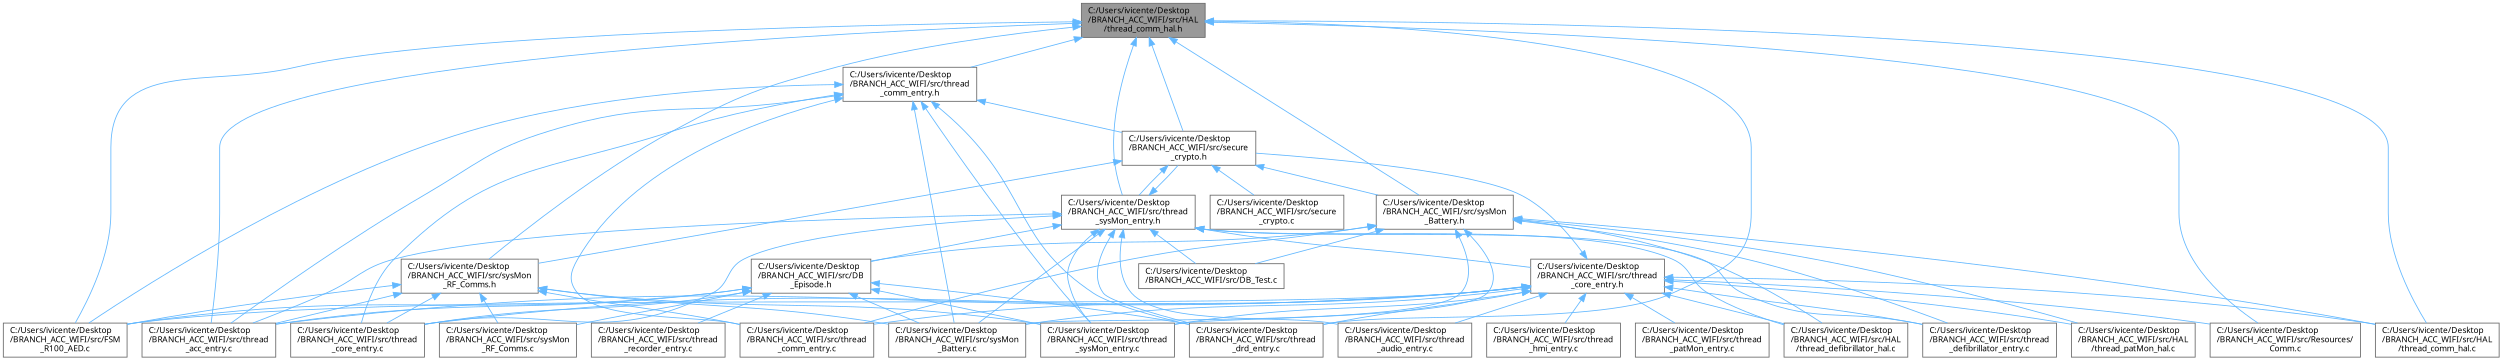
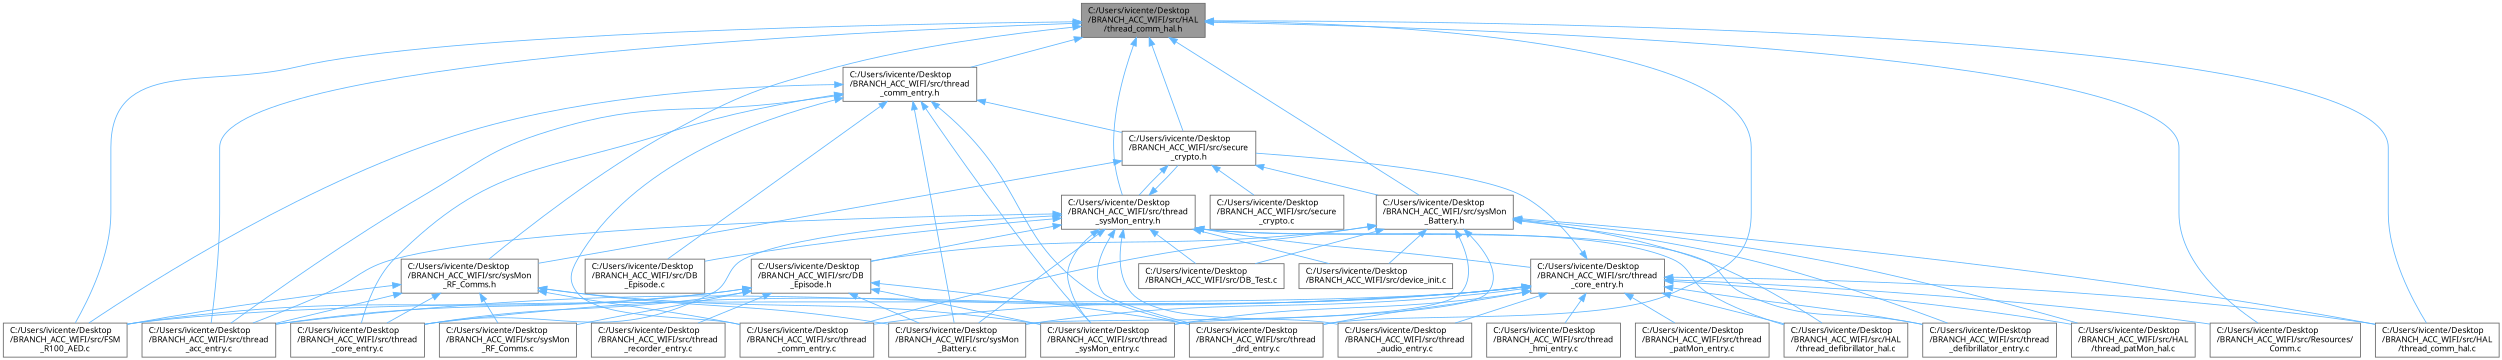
  digraph {
    fontname="Noto Sans"
    node [color=grey40 fillcolor=white fontname="Noto Sans" fontsize=10 shape=box style=filled]
    edge [color=steelblue1 dir=back fontname="Noto Sans" fontsize=10 labelfontname=Helvetica labelfontsize=10 style=solid]
    n1 [color=gray40 fillcolor=grey60 fontcolor=black height=0.2 label="C:/Users/ivicente/Desktop\l/BRANCH_ACC_WIFI/src/HAL\l/thread_comm_hal.h" width=0.4]
    n2 [height=0.2 label="C:/Users/ivicente/Desktop\l/BRANCH_ACC_WIFI/src/FSM\l_R100_AED.c" width=0.4]
    n3 [height=0.2 label="C:/Users/ivicente/Desktop\l/BRANCH_ACC_WIFI/src/HAL\l/thread_comm_hal.c" width=0.4]
    n4 [height=0.2 label="C:/Users/ivicente/Desktop\l/BRANCH_ACC_WIFI/src/Resources/\lComm.c" width=0.4]
    n5 [height=0.2 label="C:/Users/ivicente/Desktop\l/BRANCH_ACC_WIFI/src/secure\l_crypto.h" width=0.4]
    n6 [height=0.2 label="C:/Users/ivicente/Desktop\l/BRANCH_ACC_WIFI/src/sysMon\l_Battery.h" width=0.4]
    n7 [height=0.2 label="C:/Users/ivicente/Desktop\l/BRANCH_ACC_WIFI/src/thread\l_acc_entry.c" width=0.4]
    n8 [height=0.2 label="C:/Users/ivicente/Desktop\l/BRANCH_ACC_WIFI/src/thread\l_drd_entry.c" width=0.4]
    n9 [height=0.2 label="C:/Users/ivicente/Desktop\l/BRANCH_ACC_WIFI/src/sysMon\l_RF_Comms.h" width=0.4]
    n10 [height=0.2 label="C:/Users/ivicente/Desktop\l/BRANCH_ACC_WIFI/src/thread\l_sysMon_entry.h" width=0.4]
    n11 [height=0.2 label="C:/Users/ivicente/Desktop\l/BRANCH_ACC_WIFI/src/thread\l_comm_entry.h" width=0.4]
    n12 [height=0.2 label="C:/Users/ivicente/Desktop\l/BRANCH_ACC_WIFI/src/secure\l_crypto.c" width=0.4]
    n13 [height=0.2 label="C:/Users/ivicente/Desktop\l/BRANCH_ACC_WIFI/src/DB\l_Episode.h" width=0.4]
    n14 [height=0.2 label="C:/Users/ivicente/Desktop\l/BRANCH_ACC_WIFI/src/sysMon\l_Battery.c" width=0.4]
    n15 [height=0.2 label="C:/Users/ivicente/Desktop\l/BRANCH_ACC_WIFI/src/thread\l_sysMon_entry.c" width=0.4]
    n16 [height=0.2 label="C:/Users/ivicente/Desktop\l/BRANCH_ACC_WIFI/src/DB_Test.c" width=0.4]
    n17 [height=0.2 label="C:/Users/ivicente/Desktop\l/BRANCH_ACC_WIFI/src/HAL\l/thread_defibrillator_hal.c" width=0.4]
    n18 [height=0.2 label="C:/Users/ivicente/Desktop\l/BRANCH_ACC_WIFI/src/HAL\l/thread_patMon_hal.c" width=0.4]
+   n19 [height=0.2 label="C:/Users/ivicente/Desktop\l/BRANCH_ACC_WIFI/src/device_init.c" width=0.4]
    n20 [height=0.2 label="C:/Users/ivicente/Desktop\l/BRANCH_ACC_WIFI/src/thread\l_comm_entry.c" width=0.4]
    n21 [height=0.2 label="C:/Users/ivicente/Desktop\l/BRANCH_ACC_WIFI/src/thread\l_defibrillator_entry.c" width=0.4]
    n22 [height=0.2 label="C:/Users/ivicente/Desktop\l/BRANCH_ACC_WIFI/src/sysMon\l_RF_Comms.c" width=0.4]
    n23 [height=0.2 label="C:/Users/ivicente/Desktop\l/BRANCH_ACC_WIFI/src/thread\l_core_entry.c" width=0.4]
+   n24 [height=0.2 label="C:/Users/ivicente/Desktop\l/BRANCH_ACC_WIFI/src/DB\l_Episode.c" width=0.4]
    n25 [height=0.2 label="C:/Users/ivicente/Desktop\l/BRANCH_ACC_WIFI/src/thread\l_audio_entry.c" width=0.4]
    n26 [height=0.2 label="C:/Users/ivicente/Desktop\l/BRANCH_ACC_WIFI/src/thread\l_core_entry.h" width=0.4]
    n27 [height=0.2 label="C:/Users/ivicente/Desktop\l/BRANCH_ACC_WIFI/src/thread\l_recorder_entry.c" width=0.4]
    n28 [height=0.2 label="C:/Users/ivicente/Desktop\l/BRANCH_ACC_WIFI/src/thread\l_hmi_entry.c" width=0.4]
    n29 [height=0.2 label="C:/Users/ivicente/Desktop\l/BRANCH_ACC_WIFI/src/thread\l_patMon_entry.c" width=0.4]
    n1 -> n2
    n1 -> n3
    n1 -> n4
    n1 -> n5
    n1 -> n6
    n1 -> n7
    n1 -> n8
    n1 -> n9
    n1 -> n10
    n1 -> n11
    n5 -> n6
    n5 -> n9
    n5 -> n10
    n5 -> n12
    n6 -> n3
    n6 -> n13
    n6 -> n14
    n6 -> n15
    n6 -> n16
    n6 -> n17
    n6 -> n18
+   n6 -> n19
    n6 -> n20
    n6 -> n21
    n9 -> n2
    n9 -> n7
    n9 -> n14
    n9 -> n15
    n9 -> n20
    n9 -> n22
    n9 -> n23
    n10 -> n5
    n10 -> n7
    n10 -> n8
    n10 -> n13
    n10 -> n14
    n10 -> n15
    n10 -> n16
    n10 -> n17
+   n10 -> n19
    n10 -> n21
    n10 -> n23
+   n10 -> n24
    n10 -> n25
    n10 -> n26
    n11 -> n2
    n11 -> n5
    n11 -> n7
    n11 -> n8
    n11 -> n14
    n11 -> n15
    n11 -> n20
    n11 -> n23
+   n11 -> n24
    n13 -> n2
    n13 -> n7
    n13 -> n8
    n13 -> n14
    n13 -> n15
    n13 -> n22
    n13 -> n23
    n13 -> n27
    n26 -> n2
    n26 -> n3
    n26 -> n4
    n26 -> n5
    n26 -> n7
    n26 -> n8
    n26 -> n14
    n26 -> n15
    n26 -> n17
    n26 -> n18
    n26 -> n20
    n26 -> n21
    n26 -> n23
    n26 -> n25
    n26 -> n28
    n26 -> n29
  }
